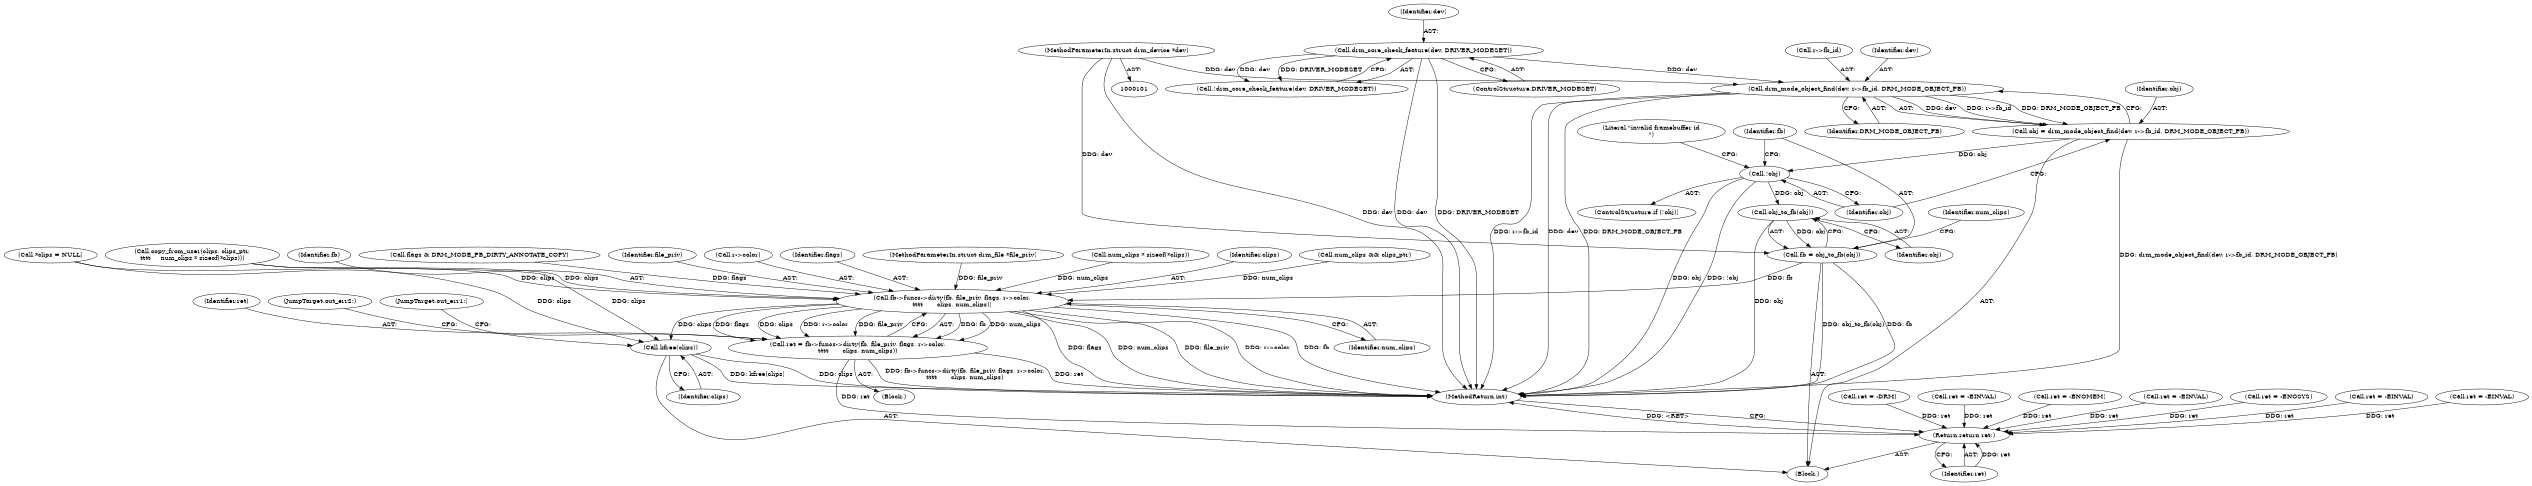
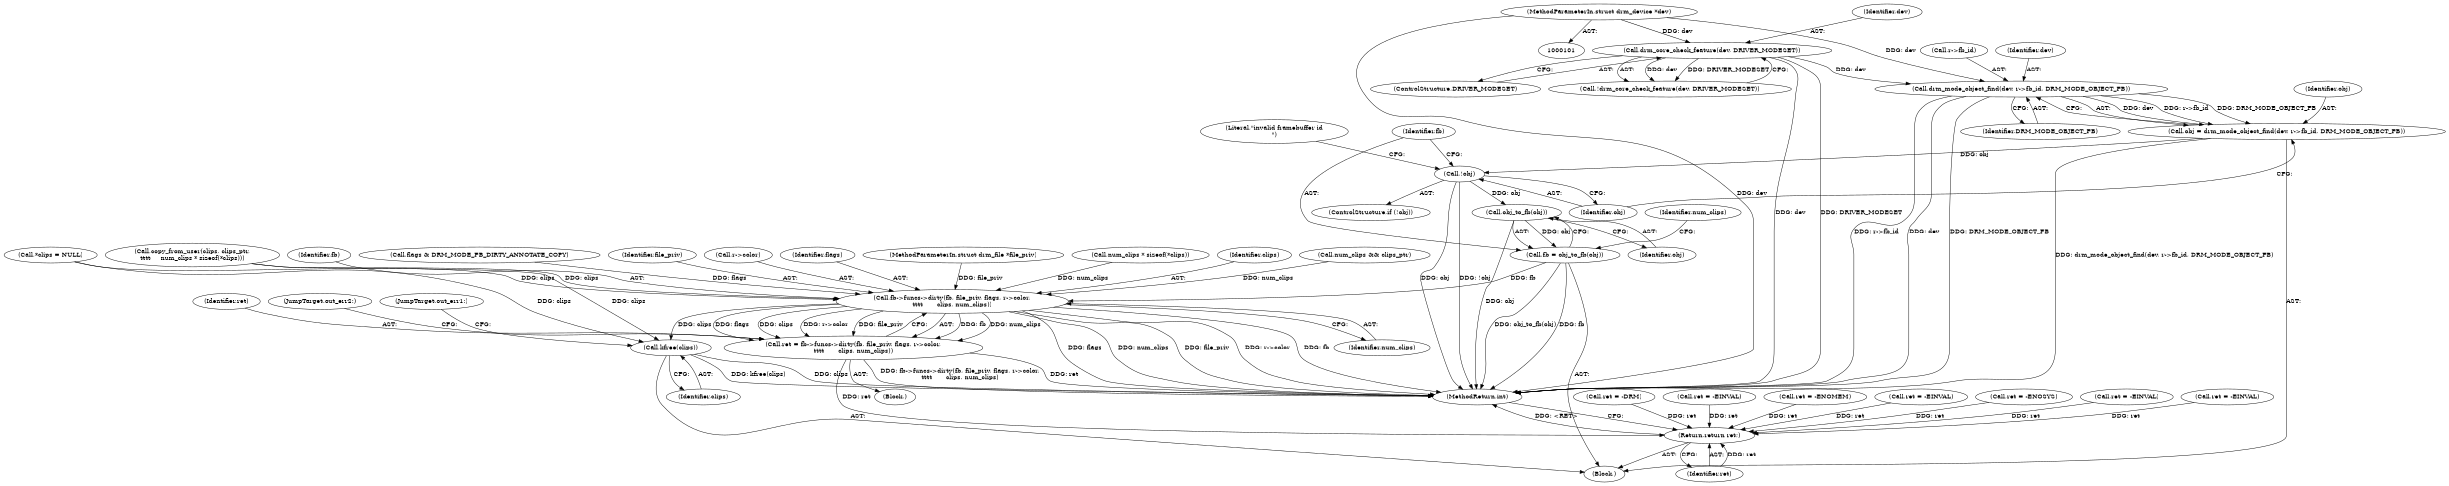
  digraph {
    n1 [label="(Call,drm_mode_object_find(dev, r->fb_id, DRM_MODE_OBJECT_FB))"]
    n2 [label="(Call,obj = drm_mode_object_find(dev, r->fb_id, DRM_MODE_OBJECT_FB))"]
    n3 [label="(MethodReturn,int)"]
    n4 [label="(Identifier,DRM_MODE_OBJECT_FB)"]
    n5 [label="(Call,!obj)"]
    n6 [label="(Block,)"]
    n7 [label="(Return,return ret;)"]
    n8 [label="(Call,drm_core_check_feature(dev, DRIVER_MODESET))"]
    n9 [label="(ControlStructure,DRIVER_MODESET)"]
    n10 [label="(Call,!drm_core_check_feature(dev, DRIVER_MODESET))"]
    n11 [label="(MethodParameterIn,struct drm_device *dev)"]
    1000101
    n13 [label="(Call,obj_to_fb(obj))"]
    n14 [label="(Identifier,obj)"]
    n15 [label="(ControlStructure,if (!obj))"]
    n16 [label="(Call,fb = obj_to_fb(obj))"]
    n17 [label="(Identifier,obj)"]
    n18 [label="(Call,fb->funcs->dirty(fb, file_priv, flags, r->color,\n\t\t\t\t       clips, num_clips))"]
    n19 [label="(Call,ret = fb->funcs->dirty(fb, file_priv, flags, r->color,\n\t\t\t\t       clips, num_clips))"]
    n20 [label="(Call,kfree(clips))"]
    n21 [label="(Identifier,num_clips)"]
    n22 [label="(Block,)"]
    n23 [label="(Identifier,clips)"]
    n24 [label="(Identifier,ret)"]
    n25 [label="(Call,ret = -DRM)"]
    n26 [label="(Call,ret = -EINVAL)"]
    n27 [label="(Identifier,fb)"]
    n28 [label="(Call,ret = -ENOMEM)"]
    n29 [label="(Literal,\"invalid framebuffer id\n\")"]
    n30 [label="(Identifier,fb)"]
    n31 [label="(Identifier,dev)"]
    n32 [label="(JumpTarget,out_err1:)"]
    n33 [label="(Call,r->fb_id)"]
    n34 [label="(Call,flags & DRM_MODE_FB_DIRTY_ANNOTATE_COPY)"]
    n35 [label="(Identifier,file_priv)"]
    n36 [label="(Call,ret = -EINVAL)"]
    n37 [label="(Identifier,num_clips)"]
    n38 [label="(Call,r->color)"]
    n39 [label="(Call,*clips = NULL)"]
    n40 [label="(Call,ret = -ENOSYS)"]
    n41 [label="(Call,ret = -EINVAL)"]
    n42 [label="(Identifier,ret)"]
    n43 [label="(Identifier,flags)"]
    n44 [label="(Identifier,dev)"]
    n45 [label="(MethodParameterIn,struct drm_file *file_priv)"]
    n46 [label="(Call,copy_from_user(clips, clips_ptr,\n\t\t\t\t     num_clips * sizeof(*clips)))"]
    n47 [label="(Call,ret = -EINVAL)"]
    n48 [label="(Call,num_clips * sizeof(*clips))"]
    n49 [label="(Identifier,obj)"]
    n50 [label="(JumpTarget,out_err2:)"]
    n51 [label="(Identifier,clips)"]
    n52 [label="(Call,num_clips && clips_ptr)"]
    n1 -> n2 [label="AST: "]
    n1 -> n2 [label="DDG: dev"]
    n1 -> n2 [label="DDG: r->fb_id"]
    n1 -> n2 [label="DDG: DRM_MODE_OBJECT_FB"]
    n1 -> n3 [label="DDG: r->fb_id"]
    n1 -> n3 [label="DDG: dev"]
    n1 -> n3 [label="DDG: DRM_MODE_OBJECT_FB"]
    n1 -> n4 [label="CFG: "]
    n2 -> n1 [label="CFG: "]
    n2 -> n3 [label="DDG: drm_mode_object_find(dev, r->fb_id, DRM_MODE_OBJECT_FB)"]
    n2 -> n5 [label="DDG: obj"]
    n2 -> n6 [label="AST: "]
    n3 -> n7 [label="CFG: "]
    n4 -> n1 [label="AST: "]
    n5 -> n3 [label="DDG: obj"]
    n5 -> n3 [label="DDG: !obj"]
    n5 -> n13 [label="DDG: obj"]
    n5 -> n14 [label="CFG: "]
    n5 -> n15 [label="AST: "]
    n7 -> n3 [label="DDG: <RET>"]
    n7 -> n6 [label="AST: "]
    n7 -> n24 [label="CFG: "]
    n8 -> n1 [label="DDG: dev"]
    n8 -> n3 [label="DDG: dev"]
    n8 -> n3 [label="DDG: DRIVER_MODESET"]
    n8 -> n9 [label="CFG: "]
    n8 -> n10 [label="AST: "]
    n8 -> n10 [label="DDG: dev"]
    n8 -> n10 [label="DDG: DRIVER_MODESET"]
    n9 -> n8 [label="AST: "]
    n10 -> n8 [label="CFG: "]
    n11 -> n1 [label="DDG: dev"]
    n11 -> n3 [label="DDG: dev"]
-   n11 -> n16 [label="DDG: dev"]
+   n11 -> n8 [label="DDG: dev"]
    n11 -> 1000101 [label="AST: "]
    n13 -> n3 [label="DDG: obj"]
    n13 -> n16 [label="AST: "]
    n13 -> n16 [label="DDG: obj"]
    n13 -> n17 [label="CFG: "]
    n14 -> n2 [label="CFG: "]
    n14 -> n5 [label="AST: "]
    n16 -> n3 [label="DDG: obj_to_fb(obj)"]
    n16 -> n3 [label="DDG: fb"]
    n16 -> n6 [label="AST: "]
    n16 -> n13 [label="CFG: "]
    n16 -> n18 [label="DDG: fb"]
    n17 -> n13 [label="AST: "]
    n18 -> n3 [label="DDG: flags"]
    n18 -> n3 [label="DDG: num_clips"]
    n18 -> n3 [label="DDG: file_priv"]
    n18 -> n3 [label="DDG: r->color"]
    n18 -> n3 [label="DDG: fb"]
    n18 -> n19 [label="AST: "]
    n18 -> n19 [label="DDG: fb"]
    n18 -> n19 [label="DDG: num_clips"]
    n18 -> n19 [label="DDG: flags"]
    n18 -> n19 [label="DDG: clips"]
    n18 -> n19 [label="DDG: r->color"]
    n18 -> n19 [label="DDG: file_priv"]
    n18 -> n20 [label="DDG: clips"]
    n18 -> n21 [label="CFG: "]
    n19 -> n3 [label="DDG: fb->funcs->dirty(fb, file_priv, flags, r->color,\n\t\t\t\t       clips, num_clips)"]
    n19 -> n3 [label="DDG: ret"]
    n19 -> n7 [label="DDG: ret"]
    n19 -> n18 [label="CFG: "]
    n19 -> n22 [label="AST: "]
    n20 -> n3 [label="DDG: clips"]
    n20 -> n3 [label="DDG: kfree(clips)"]
    n20 -> n6 [label="AST: "]
    n20 -> n23 [label="CFG: "]
    n21 -> n18 [label="AST: "]
    n23 -> n20 [label="AST: "]
    n24 -> n7 [label="AST: "]
    n24 -> n7 [label="DDG: ret"]
    n25 -> n7 [label="DDG: ret"]
    n26 -> n7 [label="DDG: ret"]
    n27 -> n18 [label="AST: "]
    n28 -> n7 [label="DDG: ret"]
    n29 -> n5 [label="CFG: "]
    n30 -> n5 [label="CFG: "]
    n30 -> n16 [label="AST: "]
    n31 -> n8 [label="AST: "]
    n32 -> n20 [label="CFG: "]
    n33 -> n1 [label="AST: "]
    n34 -> n18 [label="DDG: flags"]
    n35 -> n18 [label="AST: "]
    n36 -> n7 [label="DDG: ret"]
    n37 -> n16 [label="CFG: "]
    n38 -> n18 [label="AST: "]
    n39 -> n18 [label="DDG: clips"]
    n39 -> n20 [label="DDG: clips"]
    n40 -> n7 [label="DDG: ret"]
    n41 -> n7 [label="DDG: ret"]
    n42 -> n19 [label="AST: "]
    n43 -> n18 [label="AST: "]
    n44 -> n1 [label="AST: "]
    n45 -> n18 [label="DDG: file_priv"]
    n46 -> n18 [label="DDG: clips"]
    n46 -> n20 [label="DDG: clips"]
    n47 -> n7 [label="DDG: ret"]
    n48 -> n18 [label="DDG: num_clips"]
    n49 -> n2 [label="AST: "]
    n50 -> n19 [label="CFG: "]
    n51 -> n18 [label="AST: "]
    n52 -> n18 [label="DDG: num_clips"]
  }
